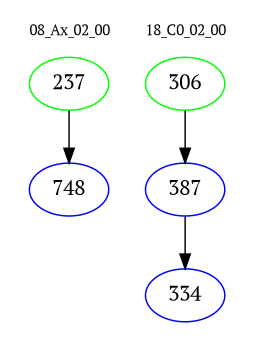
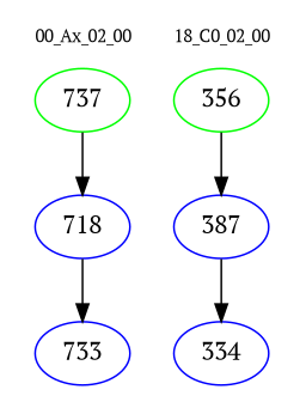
  digraph {
    fontname="PT Serif"
    node [color=blue fontname="PT Serif"]
    edge [color=black fontname="PT Serif"]
-   n1 [color=green label=237]
-   n2 [label=748]
-   n4 [color=green label=306]
+   n1 [color=green label=737]
+   n2 [label=718]
+   n3 [label=733]
+   n4 [color=green label=356]
    n5 [label=387]
    n6 [label=334]
    subgraph cluster_1 {
      color=white
      fontsize=10
-     label="08_Ax_02_00"
+     label="00_Ax_02_00"
      n1
      n2
+     n3
    }
    subgraph cluster_2 {
      color=white
      fontsize=10
      label="18_C0_02_00"
      n4
      n5
      n6
    }
    n1 -> n2
+   n2 -> n3
    n4 -> n5
    n5 -> n6
  }
